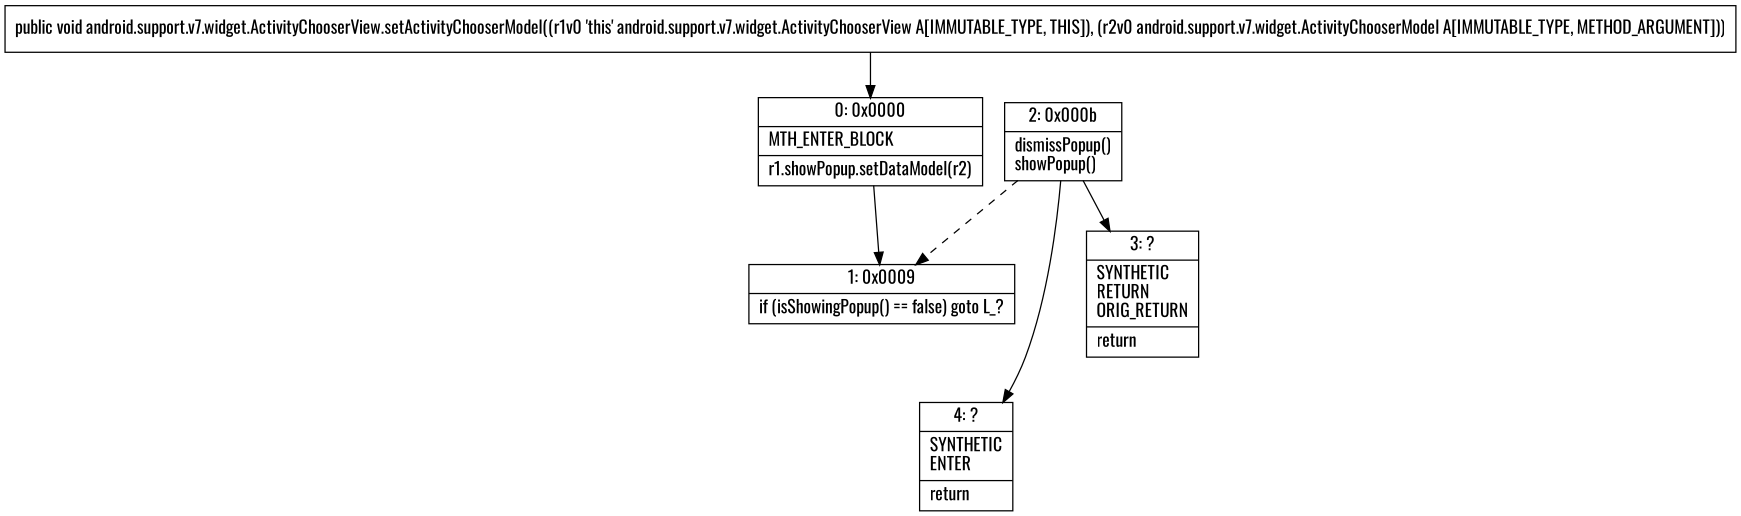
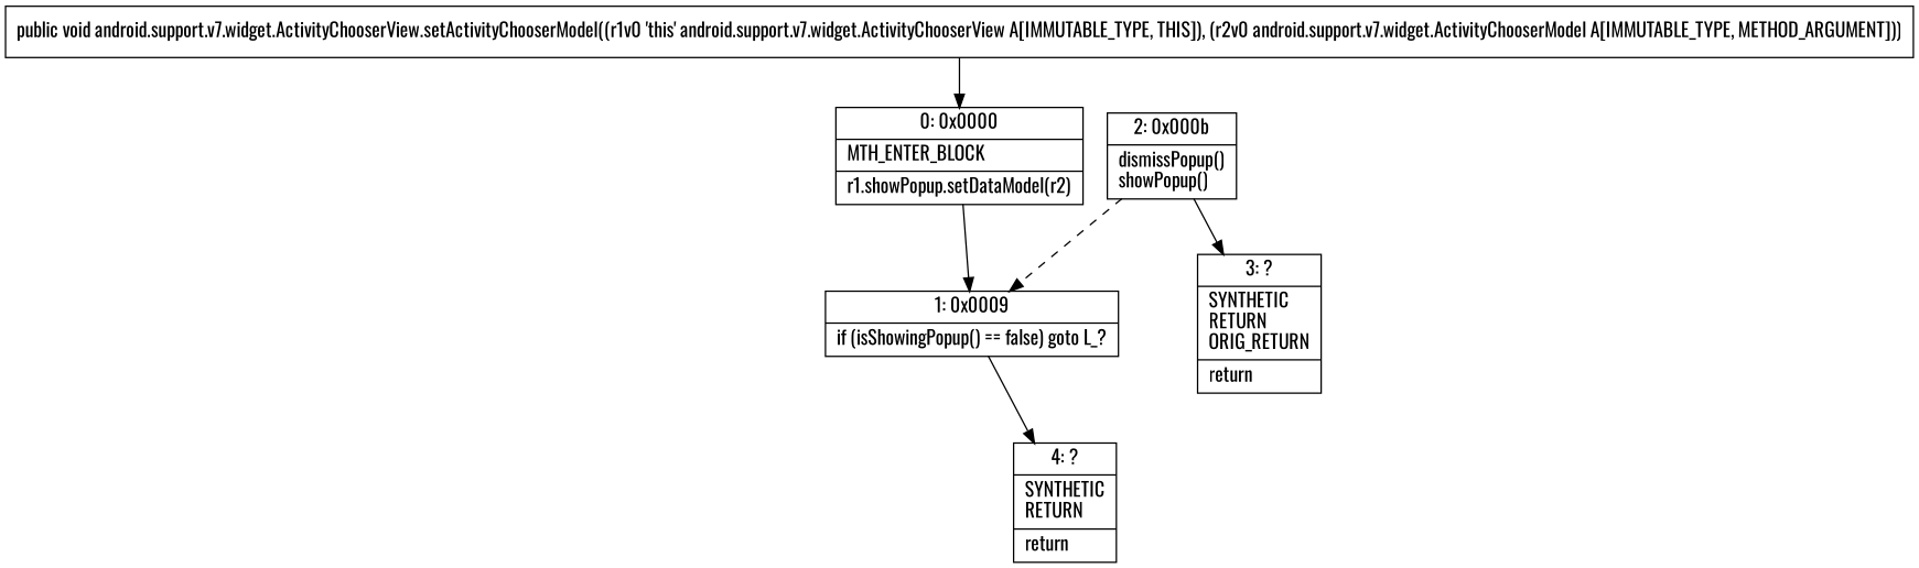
  digraph {
    fontname=Oswald
    node [fontname=Oswald shape=record]
    edge [fontname=Oswald]
    n1 [label="{0\:\ 0x0000|MTH_ENTER_BLOCK\l|r1.showPopup.setDataModel(r2)\l}"]
    n2 [label="{1\:\ 0x0009|if (isShowingPopup() == false) goto L_?\l}"]
-   n3 [label="{4\:\ ?|SYNTHETIC\lENTER\l|return\l}"]
+   n3 [label="{4\:\ ?|SYNTHETIC\lRETURN\l|return\l}"]
    n4 [label="{2\:\ 0x000b|dismissPopup()\lshowPopup()\l}"]
    n5 [label="{3\:\ ?|SYNTHETIC\lRETURN\lORIG_RETURN\l|return\l}"]
    n6 [label="{public void android.support.v7.widget.ActivityChooserView.setActivityChooserModel((r1v0 'this' android.support.v7.widget.ActivityChooserView A[IMMUTABLE_TYPE, THIS]), (r2v0 android.support.v7.widget.ActivityChooserModel A[IMMUTABLE_TYPE, METHOD_ARGUMENT])) }"]
    n1 -> n2
-   n4 -> n3
+   n2 -> n3
    n4 -> n2 [style=dashed]
    n4 -> n5
    n6 -> n1
  }
